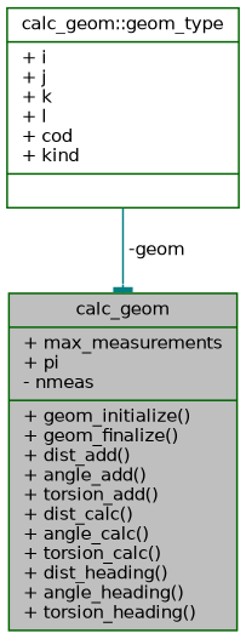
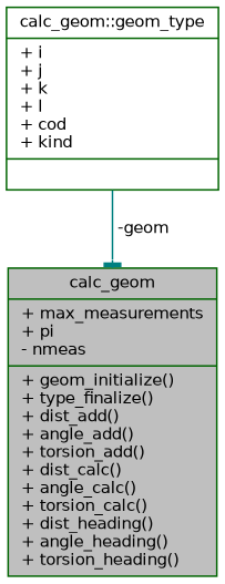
  digraph {
    node [color=darkgreen fontname=Helvetica fontsize=10 shape=record style=filled]
-   n1 [fillcolor=grey75 fontcolor=black height=0.2 label="{calc_geom\n|+ max_measurements\l+ pi\l- nmeas\l|+ geom_initialize()\l+ geom_finalize()\l+ dist_add()\l+ angle_add()\l+ torsion_add()\l+ dist_calc()\l+ angle_calc()\l+ torsion_calc()\l+ dist_heading()\l+ angle_heading()\l+ torsion_heading()\l}" width=0.4]
+   n1 [fillcolor=grey75 fontcolor=black height=0.2 label="{calc_geom\n|+ max_measurements\l+ pi\l- nmeas\l|+ geom_initialize()\l+ type_finalize()\l+ dist_add()\l+ angle_add()\l+ torsion_add()\l+ dist_calc()\l+ angle_calc()\l+ torsion_calc()\l+ dist_heading()\l+ angle_heading()\l+ torsion_heading()\l}" width=0.4]
    n2 [fillcolor=white height=0.2 label="{calc_geom::geom_type\n|+ i\l+ j\l+ k\l+ l\l+ cod\l+ kind\l|}" width=0.4]
    n2 -> n1 [arrowhead=tee color=teal fontname=Helvetica fontsize=10 label=" -geom" labelfontname=Helvetica labelfontsize=10 style=solid]
  }
